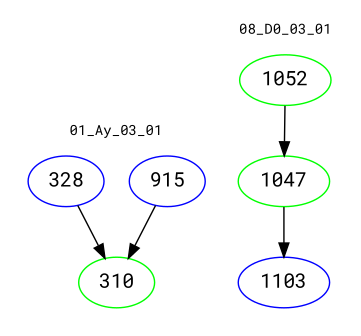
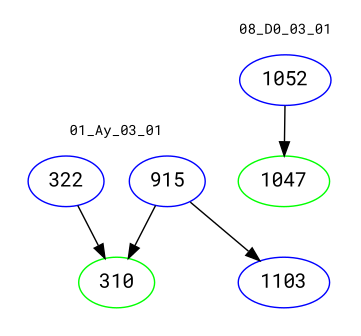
  digraph {
    fontname="Roboto Mono"
    node [color=blue fontname="Roboto Mono"]
    edge [color=black fontname="Roboto Mono"]
    n1 [label=915]
    n2 [color=green label=310]
-   n3 [label=328]
-   n4 [color=green label=1052]
+   n3 [label=322]
+   n4 [label=1052]
    n5 [color=green label=1047]
    n6 [label=1103]
    subgraph cluster_1 {
      color=white
      fontsize=10
      label="01_Ay_03_01"
      n1
      n2
      n3
    }
    subgraph cluster_2 {
      color=white
      fontsize=10
      label="08_D0_03_01"
      n4
      n5
      n6
    }
    n1 -> n2
    n3 -> n2
    n4 -> n5
-   n5 -> n6
+   n1 -> n6
  }
